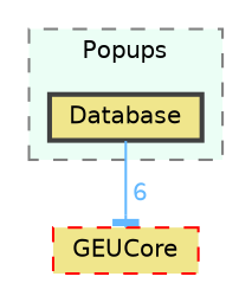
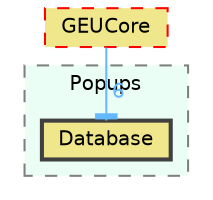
  digraph {
    compound=true
    node [fillcolor=khaki fontname=Helvetica fontsize=10 shape=box]
    n1 [color=grey25 height=0.2 label=Database style="filled,bold" width=0.4]
    n2 [color=red height=0.2 label=GEUCore style="filled,dashed" width=0.4]
    subgraph cluster_1 {
      bgcolor="#ebfef5"
      fontname=Helvetica
      fontsize=10
      label=Popups
      pencolor=grey50
      style="filled,dashed"
      n1
    }
-   n1 -> n2 [color=steelblue1 fontcolor=steelblue1 fontname=Helvetica fontsize=10 headlabel=6 labeldistance=1.5 labelfontname=Helvetica labelfontsize=10 arrowhead=tee]
+   n2 -> n1 [color=steelblue1 fontcolor=steelblue1 fontname=Helvetica fontsize=10 headlabel=6 labeldistance=1.5 labelfontname=Helvetica labelfontsize=10 arrowhead=tee]
  }
